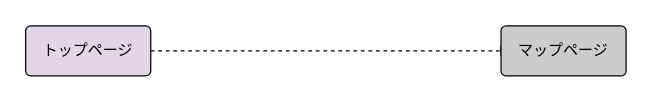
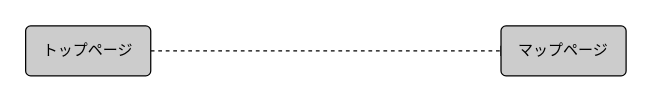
  <mxCell id="0" />
  <mxCell id="1" parent="0" />
  <mxCell id="2" style="edgeStyle=none;html=1;exitX=1;exitY=0.5;exitDx=0;exitDy=0;entryX=0;entryY=0.5;entryDx=0;entryDy=0;endArrow=baseDash;endFill=0;strokeColor=#000000;dashed=1;" edge="1" parent="1" source="3" target="4"><mxGeometry relative="1" as="geometry" /></mxCell>
- <mxCell id="3" value="トップページ" style="rounded=1;arcSize=10;whiteSpace=wrap;html=1;align=center;fillColor=#e1d5e7;strokeColor=#000000;fontColor=#000000;" vertex="1" parent="1"><mxGeometry x="20" y="20" width="100" height="40" as="geometry" /></mxCell>
+ <mxCell id="3" value="トップページ" style="rounded=1;arcSize=10;whiteSpace=wrap;html=1;align=center;fillColor=#CCCCCC;strokeColor=#000000;fontColor=#000000;" vertex="1" parent="1"><mxGeometry x="20" y="20" width="100" height="40" as="geometry" /></mxCell>
  <mxCell id="4" value="マップページ" style="rounded=1;arcSize=10;whiteSpace=wrap;html=1;align=center;fillColor=#CCCCCC;strokeColor=#000000;fontColor=#000000;" vertex="1" parent="1"><mxGeometry x="400" y="20" width="100" height="40" as="geometry" /></mxCell>
